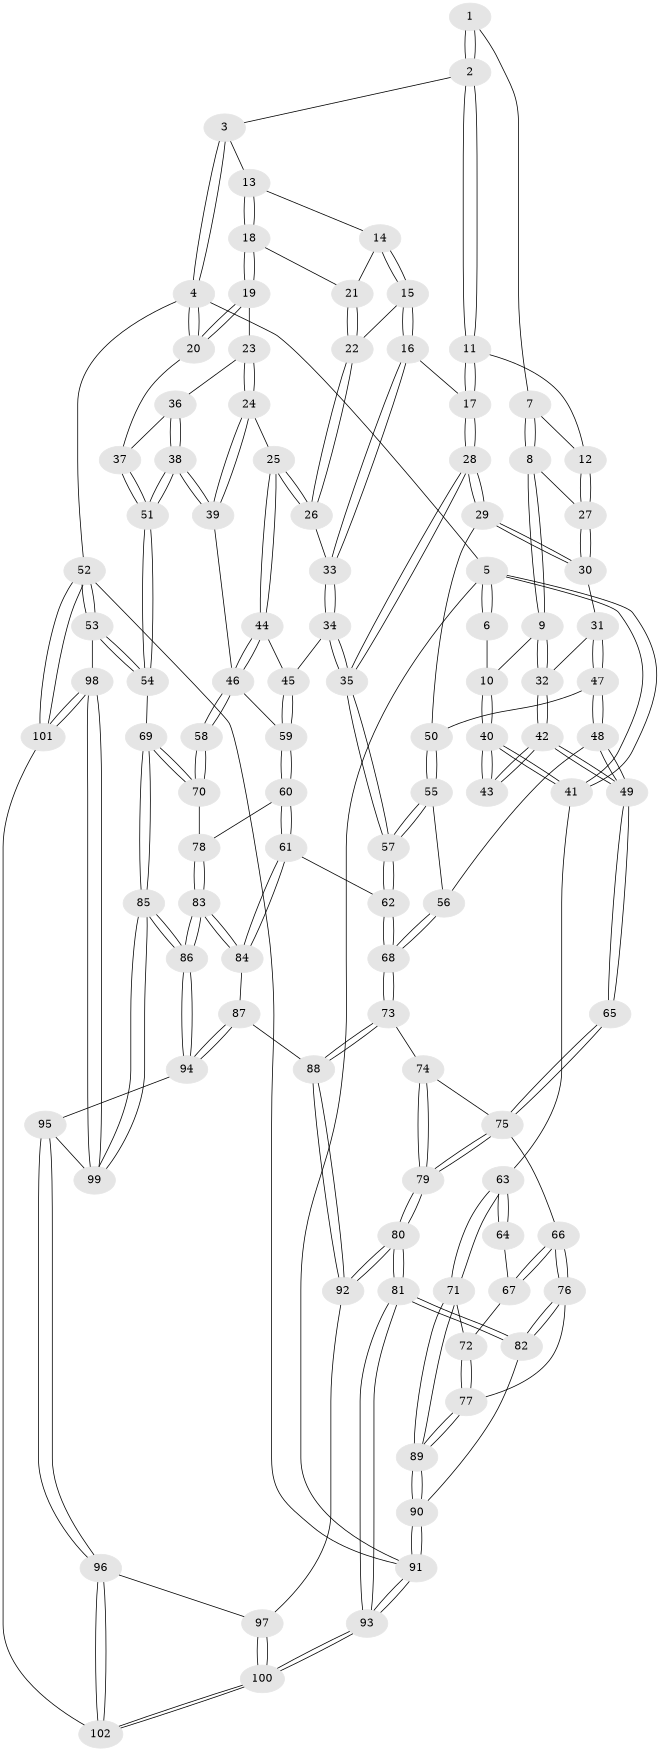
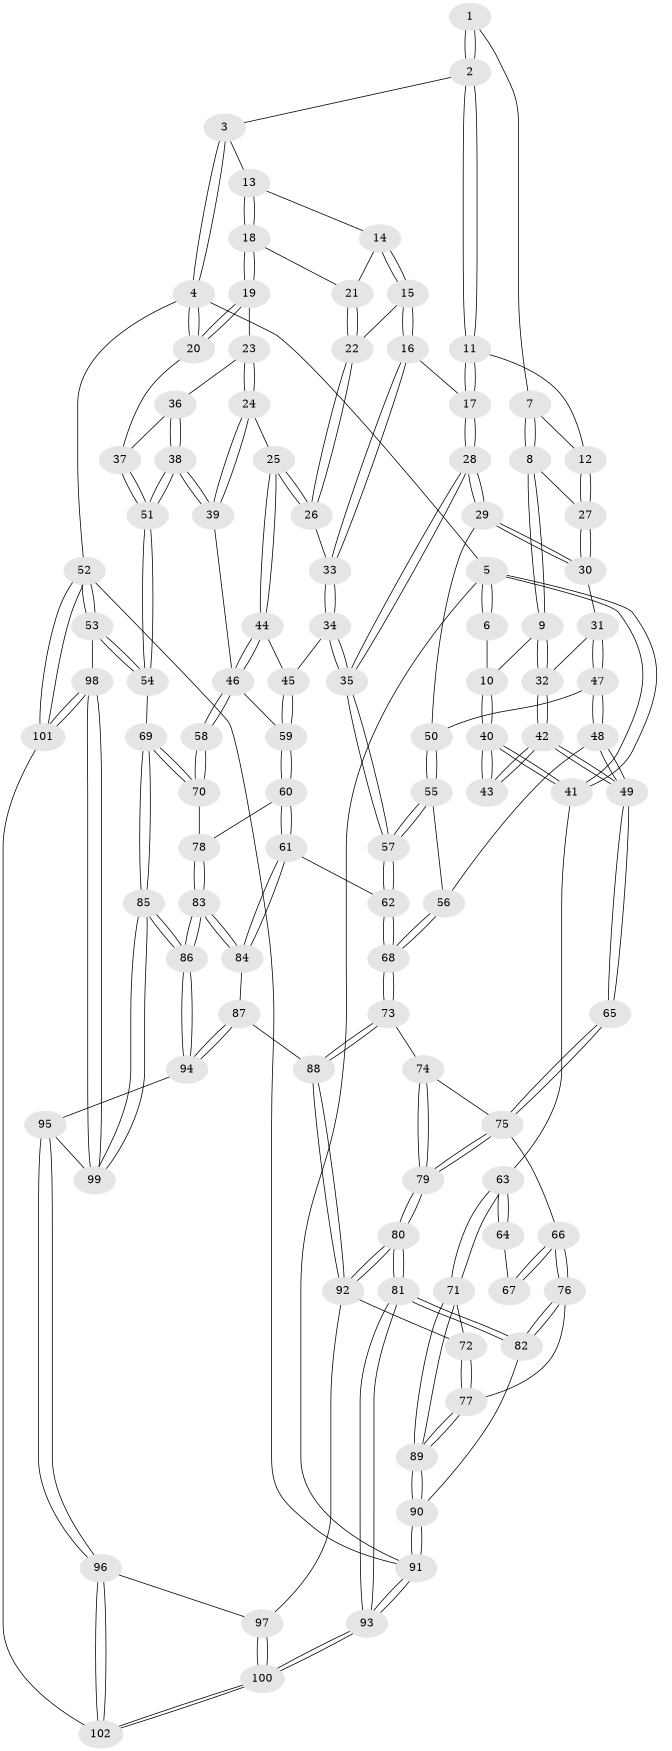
  graph {
    node [color=gray90 style=filled]
    1
    2
    7
    3
    11
    8
    12
    4
    13
    17
    5
    20
    52
    14
    18
    6
    41
    91
    37
    53
    101
    10
    63
    93
    40
    9
    27
    32
    30
    42
    43
    28
    15
    21
    19
    16
    22
    33
    26
    34
    29
    35
    23
    24
    36
    51
    25
    39
    38
    44
    46
    45
    31
    50
    57
    55
    47
    48
    49
    59
    62
    54
    58
    64
    71
    65
    60
    70
    56
    68
    75
    69
    98
    102
    99
    85
    73
    78
    61
    84
    83
    87
    67
    72
    89
    66
    76
    79
    77
    82
    74
    88
    86
    90
    92
    80
    81
    97
    100
    94
    95
    96
    1 -- 2
    1 -- 2
    1 -- 7
    2 -- 3
    2 -- 11
    2 -- 11
    7 -- 8
    7 -- 8
    7 -- 12
    3 -- 4
    3 -- 4
    3 -- 13
    11 -- 12
    11 -- 17
    11 -- 17
    8 -- 9
    8 -- 9
    8 -- 27
    12 -- 27
    12 -- 27
    4 -- 5
    4 -- 20
    4 -- 20
    4 -- 52
    13 -- 14
    13 -- 18
    13 -- 18
    17 -- 28
    17 -- 28
    5 -- 6
    5 -- 6
    5 -- 41
    5 -- 41
    5 -- 91
    20 -- 37
    52 -- 91
    52 -- 53
    52 -- 53
    52 -- 101
    52 -- 101
    14 -- 15
    14 -- 15
    14 -- 21
    18 -- 21
    18 -- 19
    18 -- 19
    6 -- 10
    41 -- 63
    91 -- 93
    91 -- 93
    37 -- 51
    37 -- 51
    53 -- 54
    53 -- 54
    53 -- 98
    101 -- 102
    10 -- 40
    10 -- 40
    63 -- 64
    63 -- 64
    63 -- 71
    63 -- 71
    93 -- 100
    93 -- 100
    40 -- 41
    40 -- 41
    40 -- 43
    40 -- 43
    9 -- 10
    9 -- 32
    9 -- 32
    27 -- 30
    27 -- 30
    32 -- 42
    32 -- 42
    30 -- 31
    42 -- 43
    42 -- 43
    42 -- 49
    42 -- 49
    28 -- 29
    28 -- 29
    28 -- 35
    28 -- 35
    15 -- 16
    15 -- 16
    15 -- 22
    21 -- 22
    21 -- 22
    19 -- 20
    19 -- 20
    19 -- 23
    16 -- 17
    16 -- 33
    16 -- 33
    22 -- 26
    22 -- 26
    33 -- 34
    33 -- 34
    26 -- 33
    34 -- 35
    34 -- 35
    34 -- 45
    29 -- 30
    29 -- 30
    29 -- 50
    35 -- 57
    35 -- 57
    23 -- 24
    23 -- 24
    23 -- 36
    24 -- 25
    24 -- 39
    24 -- 39
    36 -- 37
    36 -- 38
    36 -- 38
    51 -- 54
    51 -- 54
    25 -- 26
    25 -- 26
    25 -- 44
    25 -- 44
    39 -- 46
    38 -- 51
    38 -- 51
    38 -- 39
    38 -- 39
    44 -- 46
    44 -- 46
    44 -- 45
    46 -- 59
    46 -- 58
    46 -- 58
    45 -- 59
    45 -- 59
    31 -- 32
    31 -- 47
    31 -- 47
    50 -- 55
    50 -- 55
    57 -- 62
    57 -- 62
    55 -- 57
    55 -- 57
    55 -- 56
    47 -- 50
    47 -- 48
    47 -- 48
    48 -- 49
    48 -- 49
    48 -- 56
    49 -- 65
    49 -- 65
    59 -- 60
    59 -- 60
    62 -- 68
    62 -- 68
    54 -- 69
    58 -- 70
    58 -- 70
    64 -- 67
    71 -- 72
    71 -- 89
    71 -- 89
    65 -- 75
    65 -- 75
    60 -- 78
    60 -- 61
    60 -- 61
    70 -- 78
    56 -- 68
    56 -- 68
    68 -- 73
    68 -- 73
    75 -- 66
    75 -- 79
    75 -- 79
    69 -- 70
    69 -- 70
    69 -- 85
    69 -- 85
    98 -- 101
    98 -- 101
    98 -- 99
    98 -- 99
    85 -- 99
    85 -- 99
    85 -- 86
    85 -- 86
    73 -- 74
    73 -- 88
    73 -- 88
    78 -- 83
    78 -- 83
    61 -- 62
    61 -- 84
    61 -- 84
    84 -- 87
    83 -- 84
    83 -- 84
    83 -- 86
    83 -- 86
    87 -- 88
    87 -- 94
    87 -- 94
-   67 -- 72
+   92 -- 72
    72 -- 77
    72 -- 77
    89 -- 90
    89 -- 90
    66 -- 67
    66 -- 67
    66 -- 76
    66 -- 76
    76 -- 77
    76 -- 82
    76 -- 82
    79 -- 80
    79 -- 80
    77 -- 89
    77 -- 89
    82 -- 90
    74 -- 75
    74 -- 79
    74 -- 79
    88 -- 92
    88 -- 92
    86 -- 94
    86 -- 94
    90 -- 91
    90 -- 91
    92 -- 97
    80 -- 92
    80 -- 92
    80 -- 81
    80 -- 81
    81 -- 93
    81 -- 93
    81 -- 82
    81 -- 82
    97 -- 100
    97 -- 100
    100 -- 102
    100 -- 102
    94 -- 95
    95 -- 99
    95 -- 96
    95 -- 96
    96 -- 102
    96 -- 102
    96 -- 97
  }
